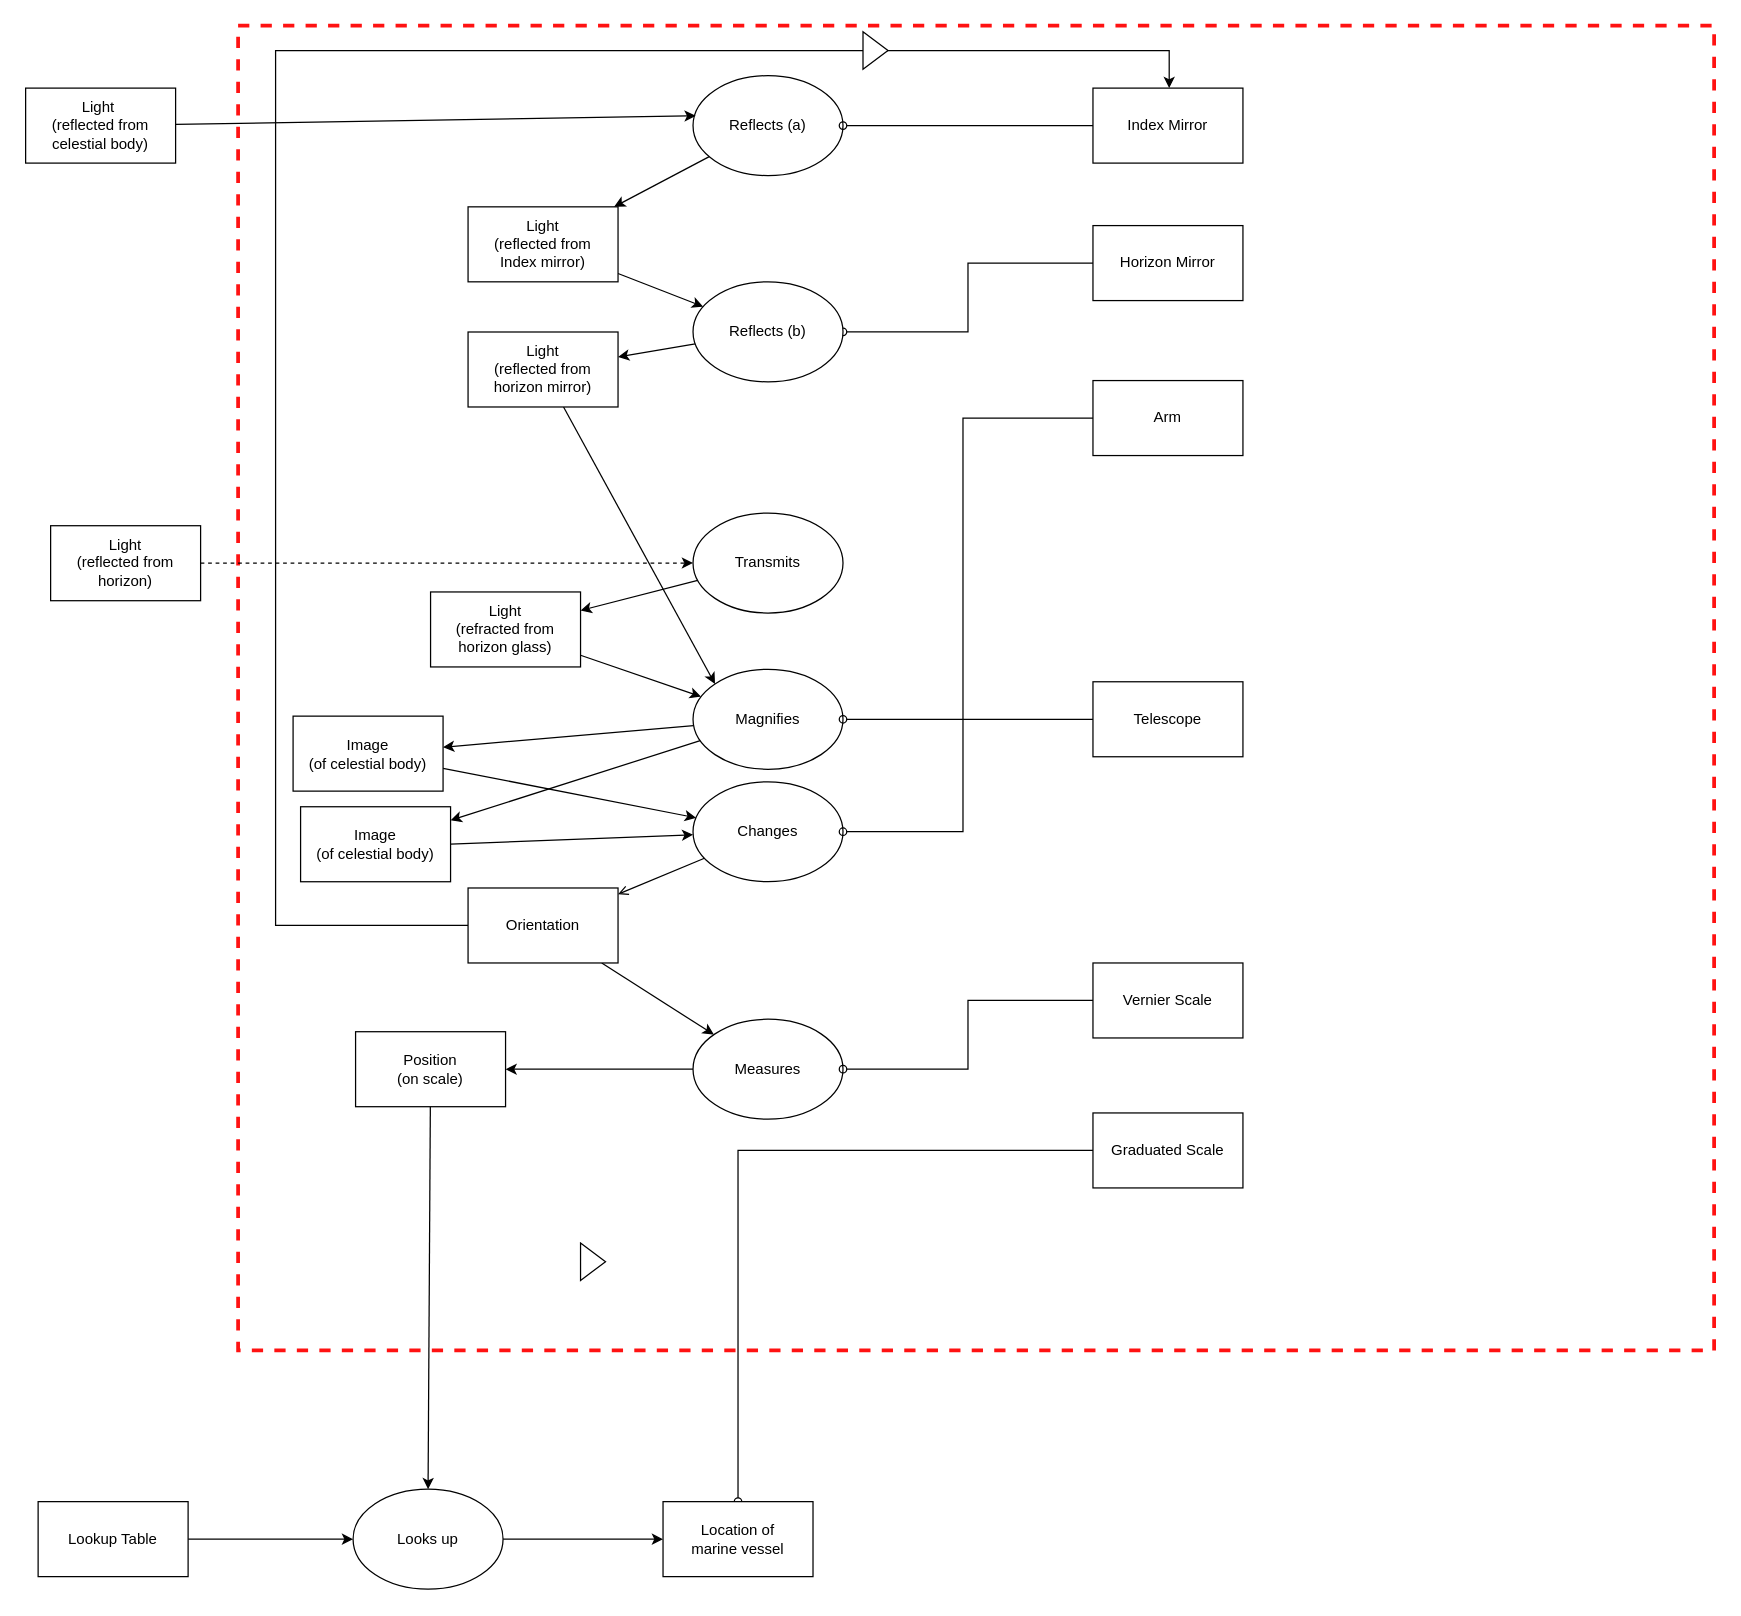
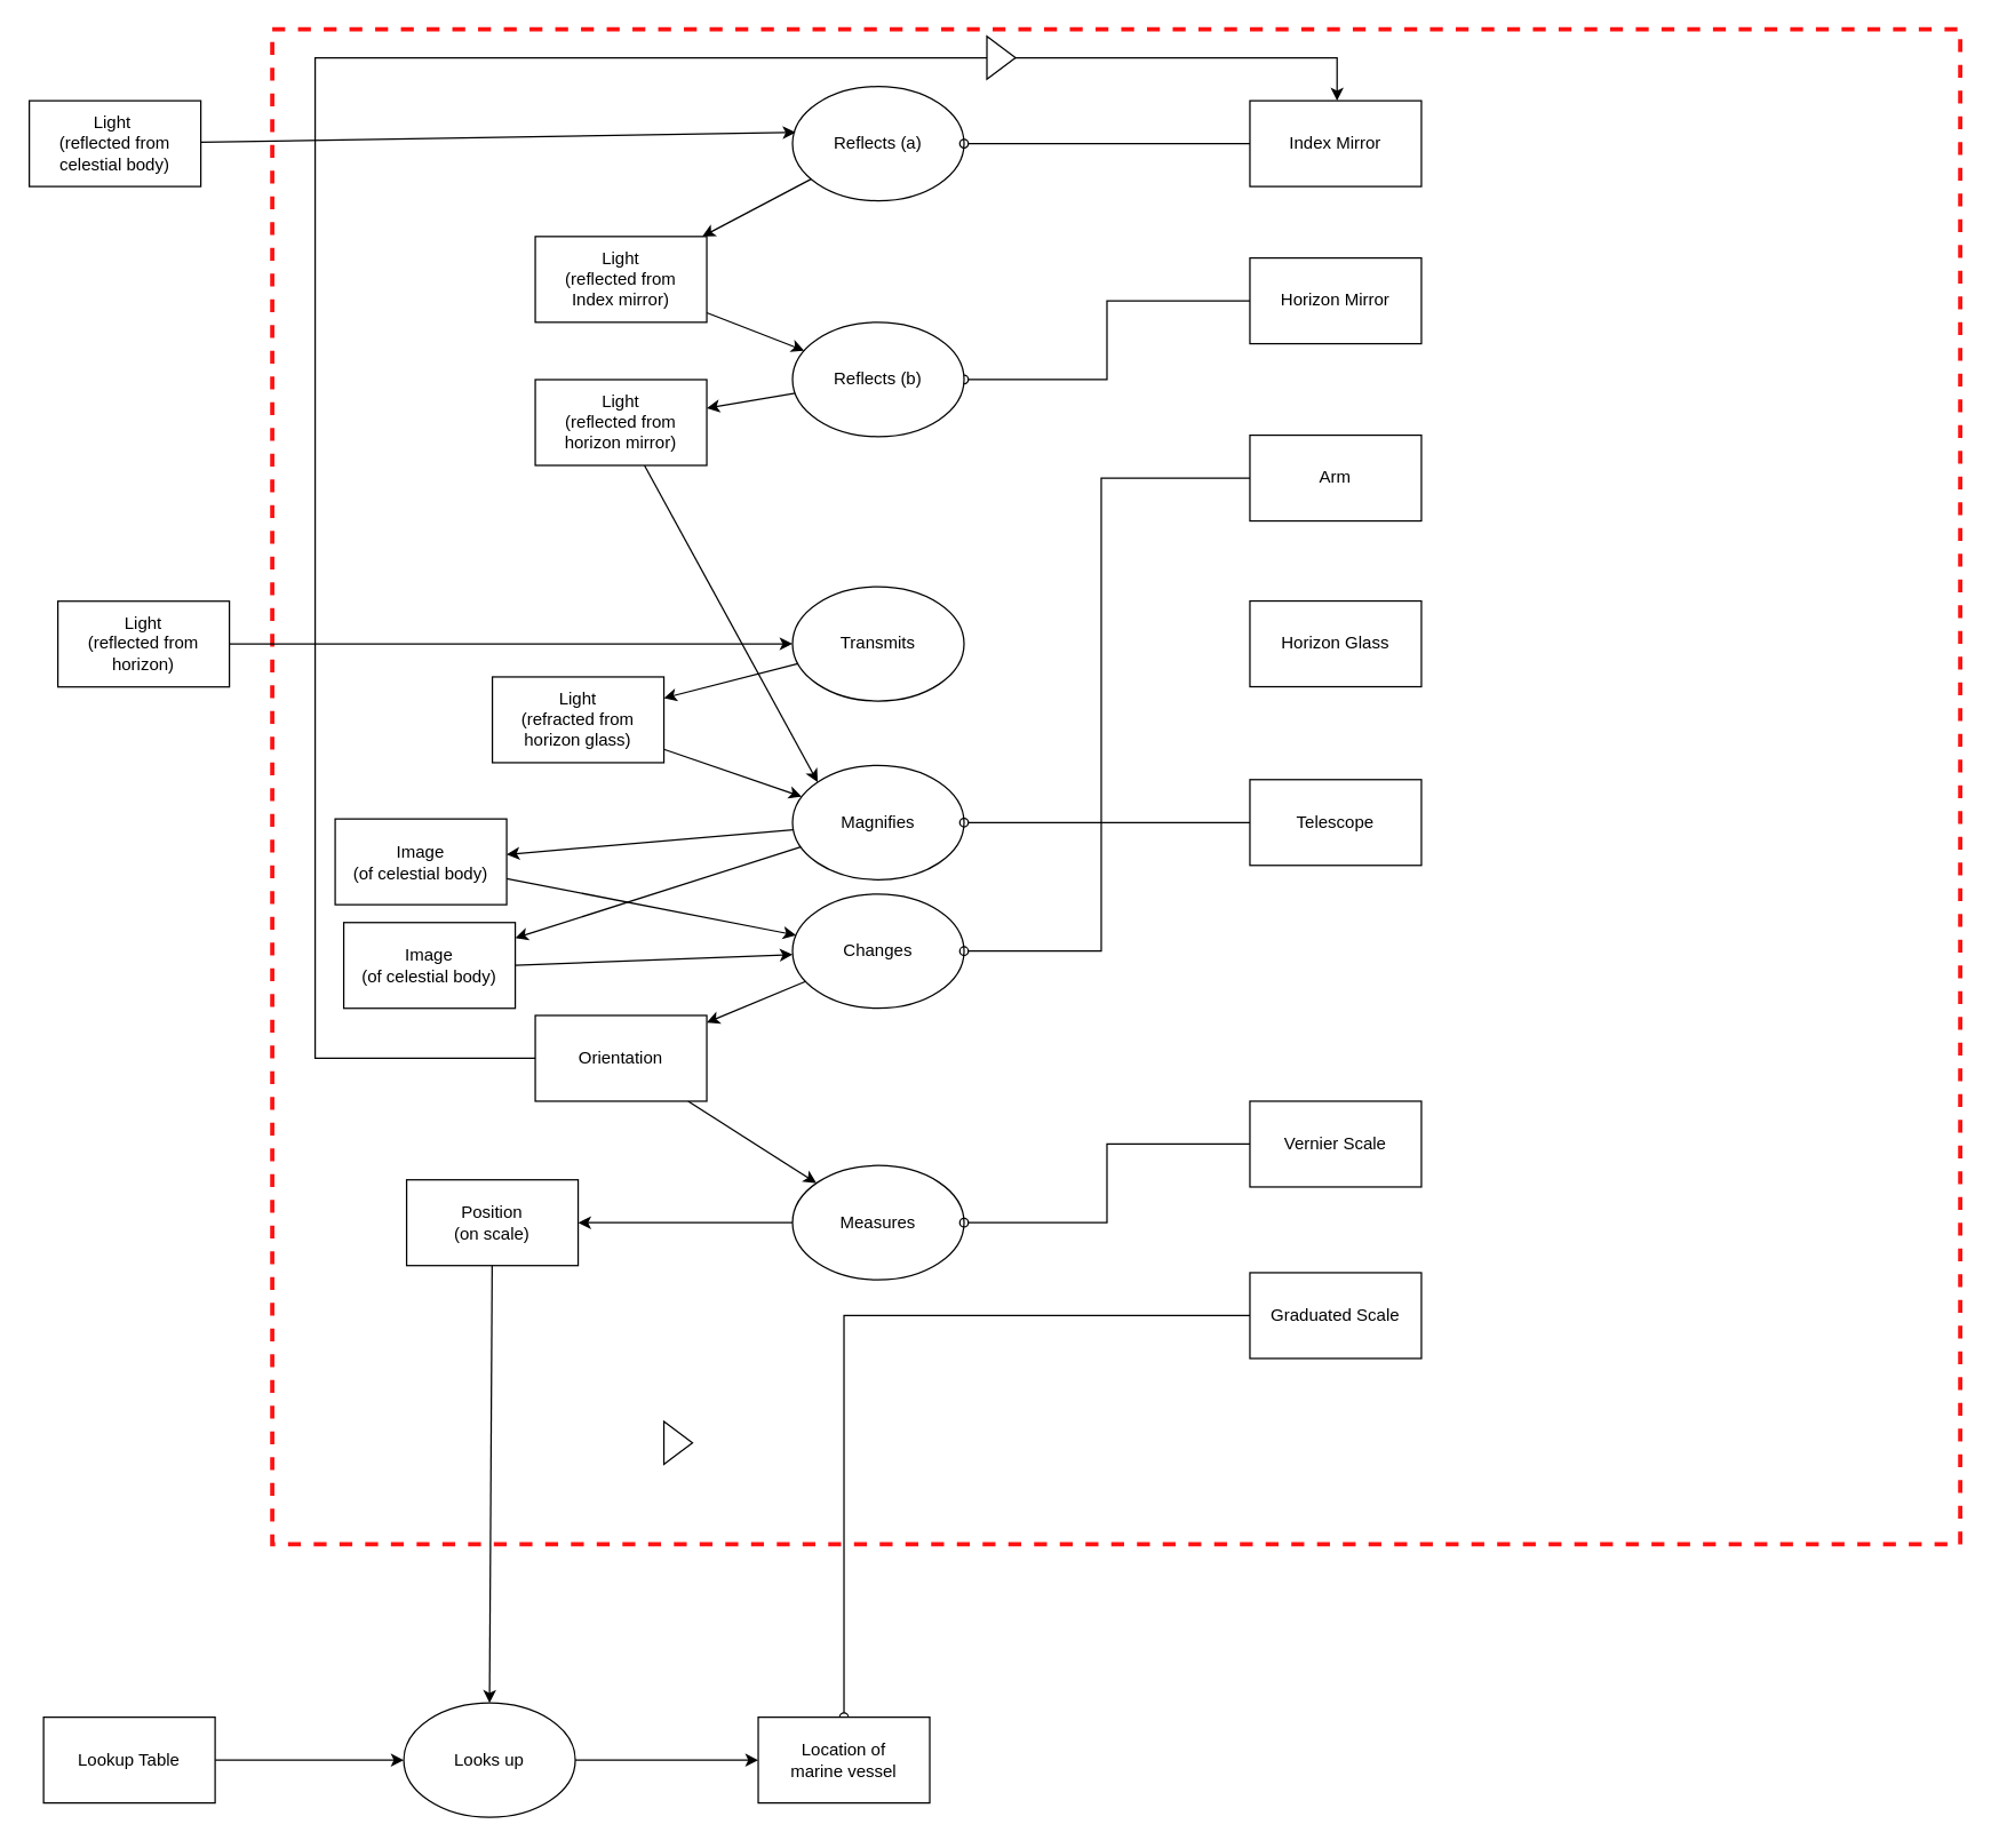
  <mxCell id="0" />
  <mxCell id="1" parent="0" />
  <mxCell id="2" value="" style="rounded=0;whiteSpace=wrap;html=1;fillColor=none;dashed=1;strokeColor=#FF1212;strokeWidth=3;" vertex="1" parent="1"><mxGeometry x="190" y="20" width="1181" height="1060" as="geometry" /></mxCell>
  <mxCell id="3" value="Index Mirror" style="rounded=0;whiteSpace=wrap;html=1;" vertex="1" parent="1"><mxGeometry x="874" y="70" width="120" height="60" as="geometry" /></mxCell>
  <mxCell id="4" value="Arm" style="rounded=0;whiteSpace=wrap;html=1;" vertex="1" parent="1"><mxGeometry x="874" y="304" width="120" height="60" as="geometry" /></mxCell>
  <mxCell id="5" value="Horizon Mirror" style="rounded=0;whiteSpace=wrap;html=1;" vertex="1" parent="1"><mxGeometry x="874" y="180" width="120" height="60" as="geometry" /></mxCell>
+ <mxCell id="6" value="Horizon Glass" style="rounded=0;whiteSpace=wrap;html=1;" vertex="1" parent="1"><mxGeometry x="874" y="420" width="120" height="60" as="geometry" /></mxCell>
  <mxCell id="7" value="Telescope" style="rounded=0;whiteSpace=wrap;html=1;" vertex="1" parent="1"><mxGeometry x="874" y="545" width="120" height="60" as="geometry" /></mxCell>
  <mxCell id="8" value="Graduated Scale" style="rounded=0;whiteSpace=wrap;html=1;" vertex="1" parent="1"><mxGeometry x="874" y="890" width="120" height="60" as="geometry" /></mxCell>
  <mxCell id="9" value="Vernier Scale" style="rounded=0;whiteSpace=wrap;html=1;" vertex="1" parent="1"><mxGeometry x="874" y="770" width="120" height="60" as="geometry" /></mxCell>
  <mxCell id="10" style="edgeStyle=none;rounded=0;orthogonalLoop=1;jettySize=auto;html=1;startArrow=none;startFill=0;endArrow=classic;endFill=1;" edge="1" parent="1" source="11" target="30"><mxGeometry relative="1" as="geometry" /></mxCell>
  <mxCell id="11" value="Reflects (a)" style="ellipse;whiteSpace=wrap;html=1;" vertex="1" parent="1"><mxGeometry x="554" y="60" width="120" height="80" as="geometry" /></mxCell>
- <mxCell id="12" style="edgeStyle=none;rounded=0;orthogonalLoop=1;jettySize=auto;html=1;startArrow=none;startFill=0;endArrow=open;endFill=1;" edge="1" parent="1" source="13" target="41"><mxGeometry relative="1" as="geometry" /></mxCell>
+ <mxCell id="12" style="edgeStyle=none;rounded=0;orthogonalLoop=1;jettySize=auto;html=1;startArrow=none;startFill=0;endArrow=classic;endFill=1;" edge="1" parent="1" source="13" target="41"><mxGeometry relative="1" as="geometry" /></mxCell>
  <mxCell id="13" value="Changes" style="ellipse;whiteSpace=wrap;html=1;" vertex="1" parent="1"><mxGeometry x="554" y="625" width="120" height="80" as="geometry" /></mxCell>
  <mxCell id="14" style="edgeStyle=none;rounded=0;orthogonalLoop=1;jettySize=auto;html=1;startArrow=none;startFill=0;endArrow=classic;endFill=1;" edge="1" parent="1" source="15" target="34"><mxGeometry relative="1" as="geometry" /></mxCell>
  <mxCell id="15" value="Transmits" style="ellipse;whiteSpace=wrap;html=1;" vertex="1" parent="1"><mxGeometry x="554" y="410" width="120" height="80" as="geometry" /></mxCell>
  <mxCell id="16" style="edgeStyle=none;rounded=0;orthogonalLoop=1;jettySize=auto;html=1;startArrow=none;startFill=0;endArrow=classic;endFill=1;" edge="1" parent="1" source="18" target="47"><mxGeometry relative="1" as="geometry" /></mxCell>
  <mxCell id="17" style="edgeStyle=none;rounded=0;orthogonalLoop=1;jettySize=auto;html=1;startArrow=none;startFill=0;endArrow=classic;endFill=1;" edge="1" parent="1" source="18" target="49"><mxGeometry relative="1" as="geometry" /></mxCell>
  <mxCell id="18" value="Magnifies" style="ellipse;whiteSpace=wrap;html=1;" vertex="1" parent="1"><mxGeometry x="554" y="535" width="120" height="80" as="geometry" /></mxCell>
  <mxCell id="19" style="edgeStyle=none;rounded=0;orthogonalLoop=1;jettySize=auto;html=1;entryX=1;entryY=0.5;entryDx=0;entryDy=0;startArrow=none;startFill=0;endArrow=classic;endFill=1;" edge="1" parent="1" source="20" target="43"><mxGeometry relative="1" as="geometry" /></mxCell>
  <mxCell id="20" value="Measures" style="ellipse;whiteSpace=wrap;html=1;" vertex="1" parent="1"><mxGeometry x="554" y="815" width="120" height="80" as="geometry" /></mxCell>
  <mxCell id="21" style="edgeStyle=orthogonalEdgeStyle;rounded=0;orthogonalLoop=1;jettySize=auto;html=1;endArrow=oval;endFill=0;startArrow=none;startFill=0;" edge="1" parent="1" source="3" target="11"><mxGeometry relative="1" as="geometry" /></mxCell>
  <mxCell id="22" style="edgeStyle=orthogonalEdgeStyle;rounded=0;orthogonalLoop=1;jettySize=auto;html=1;startArrow=none;startFill=0;endArrow=oval;endFill=0;" edge="1" parent="1" source="4" target="13"><mxGeometry relative="1" as="geometry"><Array as="points"><mxPoint x="770" y="334" /><mxPoint x="770" y="665" /></Array></mxGeometry></mxCell>
  <mxCell id="23" style="edgeStyle=orthogonalEdgeStyle;rounded=0;orthogonalLoop=1;jettySize=auto;html=1;startArrow=none;startFill=0;endArrow=oval;endFill=0;" edge="1" parent="1" source="5" target="38"><mxGeometry relative="1" as="geometry" /></mxCell>
  <mxCell id="24" style="edgeStyle=orthogonalEdgeStyle;rounded=0;orthogonalLoop=1;jettySize=auto;html=1;startArrow=none;startFill=0;endArrow=oval;endFill=0;" edge="1" parent="1" source="7" target="18"><mxGeometry relative="1" as="geometry" /></mxCell>
  <mxCell id="25" style="edgeStyle=orthogonalEdgeStyle;rounded=0;orthogonalLoop=1;jettySize=auto;html=1;startArrow=none;startFill=0;endArrow=oval;endFill=0;" edge="1" parent="1" source="8" target="54"><mxGeometry relative="1" as="geometry" /></mxCell>
  <mxCell id="26" style="edgeStyle=orthogonalEdgeStyle;rounded=0;orthogonalLoop=1;jettySize=auto;html=1;startArrow=none;startFill=0;endArrow=oval;endFill=0;" edge="1" parent="1" source="9" target="20"><mxGeometry relative="1" as="geometry" /></mxCell>
  <mxCell id="27" style="rounded=0;orthogonalLoop=1;jettySize=auto;html=1;entryX=0.018;entryY=0.402;entryDx=0;entryDy=0;entryPerimeter=0;startArrow=none;startFill=0;endArrow=classic;endFill=1;" edge="1" parent="1" source="28" target="11"><mxGeometry relative="1" as="geometry" /></mxCell>
  <mxCell id="28" value="Light&amp;nbsp;&lt;br&gt;(reflected from&lt;br&gt;celestial body)" style="rounded=0;whiteSpace=wrap;html=1;" vertex="1" parent="1"><mxGeometry x="20" y="70" width="120" height="60" as="geometry" /></mxCell>
  <mxCell id="29" style="edgeStyle=none;rounded=0;orthogonalLoop=1;jettySize=auto;html=1;startArrow=none;startFill=0;endArrow=classic;endFill=1;" edge="1" parent="1" source="30" target="38"><mxGeometry relative="1" as="geometry" /></mxCell>
  <mxCell id="30" value="Light&lt;br&gt;(reflected from &lt;br&gt;Index mirror)" style="rounded=0;whiteSpace=wrap;html=1;" vertex="1" parent="1"><mxGeometry x="374" y="165" width="120" height="60" as="geometry" /></mxCell>
- <mxCell id="31" style="edgeStyle=none;rounded=0;orthogonalLoop=1;jettySize=auto;html=1;entryX=0;entryY=0.5;entryDx=0;entryDy=0;startArrow=none;startFill=0;endArrow=classic;endFill=1;dashed=1;" edge="1" parent="1" source="32" target="15"><mxGeometry relative="1" as="geometry" /></mxCell>
+ <mxCell id="31" style="edgeStyle=none;rounded=0;orthogonalLoop=1;jettySize=auto;html=1;entryX=0;entryY=0.5;entryDx=0;entryDy=0;startArrow=none;startFill=0;endArrow=classic;endFill=1;" edge="1" parent="1" source="32" target="15"><mxGeometry relative="1" as="geometry" /></mxCell>
  <mxCell id="32" value="Light&lt;br&gt;(reflected from &lt;br&gt;horizon)" style="rounded=0;whiteSpace=wrap;html=1;" vertex="1" parent="1"><mxGeometry x="40" y="420.143" width="120" height="60" as="geometry" /></mxCell>
  <mxCell id="33" style="rounded=0;orthogonalLoop=1;jettySize=auto;html=1;startArrow=none;startFill=0;endArrow=classic;endFill=1;" edge="1" parent="1" source="34" target="18"><mxGeometry relative="1" as="geometry" /></mxCell>
  <mxCell id="34" value="Light&lt;br&gt;(refracted from &lt;br&gt;horizon glass)" style="rounded=0;whiteSpace=wrap;html=1;" vertex="1" parent="1"><mxGeometry x="344" y="473.143" width="120" height="60" as="geometry" /></mxCell>
  <mxCell id="35" style="edgeStyle=none;rounded=0;orthogonalLoop=1;jettySize=auto;html=1;startArrow=none;startFill=0;endArrow=classic;endFill=1;entryX=0;entryY=0;entryDx=0;entryDy=0;" edge="1" parent="1" source="36" target="18"><mxGeometry relative="1" as="geometry" /></mxCell>
  <mxCell id="36" value="Light&lt;br&gt;(reflected from &lt;br&gt;horizon mirror)" style="rounded=0;whiteSpace=wrap;html=1;" vertex="1" parent="1"><mxGeometry x="374" y="265.143" width="120" height="60" as="geometry" /></mxCell>
  <mxCell id="37" style="edgeStyle=none;rounded=0;orthogonalLoop=1;jettySize=auto;html=1;startArrow=none;startFill=0;endArrow=classic;endFill=1;" edge="1" parent="1" source="38" target="36"><mxGeometry relative="1" as="geometry" /></mxCell>
  <mxCell id="38" value="Reflects (b)" style="ellipse;whiteSpace=wrap;html=1;" vertex="1" parent="1"><mxGeometry x="554" y="225" width="120" height="80" as="geometry" /></mxCell>
  <mxCell id="39" style="edgeStyle=orthogonalEdgeStyle;rounded=0;orthogonalLoop=1;jettySize=auto;html=1;startArrow=none;startFill=0;endArrow=classic;endFill=1;" edge="1" parent="1" source="41" target="3"><mxGeometry relative="1" as="geometry"><Array as="points"><mxPoint x="220" y="740" /><mxPoint x="220" y="40" /><mxPoint x="935" y="40" /></Array></mxGeometry></mxCell>
  <mxCell id="40" style="edgeStyle=none;rounded=0;orthogonalLoop=1;jettySize=auto;html=1;startArrow=none;startFill=0;endArrow=classic;endFill=1;" edge="1" parent="1" source="41" target="20"><mxGeometry relative="1" as="geometry" /></mxCell>
  <mxCell id="41" value="Orientation" style="rounded=0;whiteSpace=wrap;html=1;" vertex="1" parent="1"><mxGeometry x="374" y="710" width="120" height="60" as="geometry" /></mxCell>
  <mxCell id="42" style="edgeStyle=none;rounded=0;orthogonalLoop=1;jettySize=auto;html=1;entryX=0.5;entryY=0;entryDx=0;entryDy=0;startArrow=none;startFill=0;endArrow=classic;endFill=1;" edge="1" parent="1" source="43" target="51"><mxGeometry relative="1" as="geometry" /></mxCell>
  <mxCell id="43" value="Position&lt;br&gt;(on scale)" style="rounded=0;whiteSpace=wrap;html=1;" vertex="1" parent="1"><mxGeometry x="284" y="825" width="120" height="60" as="geometry" /></mxCell>
  <mxCell id="44" value="" style="triangle;whiteSpace=wrap;html=1;" vertex="1" parent="1"><mxGeometry x="690" y="25" width="20" height="30" as="geometry" /></mxCell>
  <mxCell id="45" value="" style="triangle;whiteSpace=wrap;html=1;" vertex="1" parent="1"><mxGeometry x="464" y="994" width="20" height="30" as="geometry" /></mxCell>
  <mxCell id="46" style="edgeStyle=none;rounded=0;orthogonalLoop=1;jettySize=auto;html=1;startArrow=none;startFill=0;endArrow=classic;endFill=1;" edge="1" parent="1" source="47" target="13"><mxGeometry relative="1" as="geometry" /></mxCell>
  <mxCell id="47" value="Image&lt;br&gt;(of celestial body)" style="rounded=0;whiteSpace=wrap;html=1;" vertex="1" parent="1"><mxGeometry x="234" y="572.5" width="120" height="60" as="geometry" /></mxCell>
  <mxCell id="48" style="edgeStyle=none;rounded=0;orthogonalLoop=1;jettySize=auto;html=1;startArrow=none;startFill=0;endArrow=classic;endFill=1;exitX=1;exitY=0.5;exitDx=0;exitDy=0;" edge="1" parent="1" source="49" target="13"><mxGeometry relative="1" as="geometry"><mxPoint x="494" y="828.167" as="sourcePoint" /><mxPoint x="554.816" y="834.924" as="targetPoint" /></mxGeometry></mxCell>
  <mxCell id="49" value="Image&lt;br&gt;(of celestial body)" style="rounded=0;whiteSpace=wrap;html=1;" vertex="1" parent="1"><mxGeometry x="240" y="645" width="120" height="60" as="geometry" /></mxCell>
  <mxCell id="50" style="edgeStyle=none;rounded=0;orthogonalLoop=1;jettySize=auto;html=1;startArrow=none;startFill=0;endArrow=classic;endFill=1;" edge="1" parent="1" source="51" target="54"><mxGeometry relative="1" as="geometry" /></mxCell>
  <mxCell id="51" value="Looks up" style="ellipse;whiteSpace=wrap;html=1;strokeColor=#000000;strokeWidth=1;fillColor=#ffffff;" vertex="1" parent="1"><mxGeometry x="282" y="1191" width="120" height="80" as="geometry" /></mxCell>
  <mxCell id="52" style="edgeStyle=none;rounded=0;orthogonalLoop=1;jettySize=auto;html=1;startArrow=none;startFill=0;endArrow=classic;endFill=1;" edge="1" parent="1" source="53" target="51"><mxGeometry relative="1" as="geometry" /></mxCell>
  <mxCell id="53" value="Lookup Table" style="rounded=0;whiteSpace=wrap;html=1;strokeColor=#000000;strokeWidth=1;fillColor=#ffffff;" vertex="1" parent="1"><mxGeometry x="30" y="1201" width="120" height="60" as="geometry" /></mxCell>
  <mxCell id="54" value="Location of &lt;br&gt;marine vessel" style="rounded=0;whiteSpace=wrap;html=1;strokeColor=#000000;strokeWidth=1;fillColor=#ffffff;" vertex="1" parent="1"><mxGeometry x="530" y="1201" width="120" height="60" as="geometry" /></mxCell>
